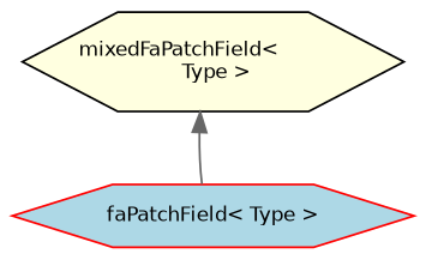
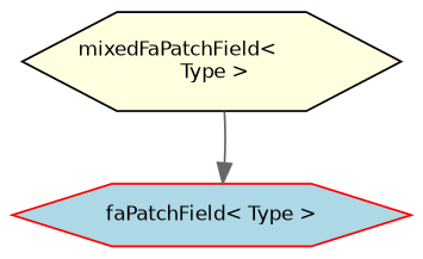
  digraph {
    node [fontname=Helvetica fontsize=10 shape=hexagon style=filled]
    n1 [color=black fillcolor=lightyellow fontcolor=black height=0.2 label="mixedFaPatchField\<\l Type \>" width=0.4]
    n2 [color=red height=0.2 label="faPatchField\< Type \>" width=0.4 fillcolor=lightblue]
-   n1 -> n2 [color=gray40 dir=back fontname=Helvetica fontsize=10 labelfontname=Helvetica labelfontsize=10 style=solid]
+   n2 -> n1 [color=gray40 dir=back fontname=Helvetica fontsize=10 labelfontname=Helvetica labelfontsize=10 style=solid]
  }
